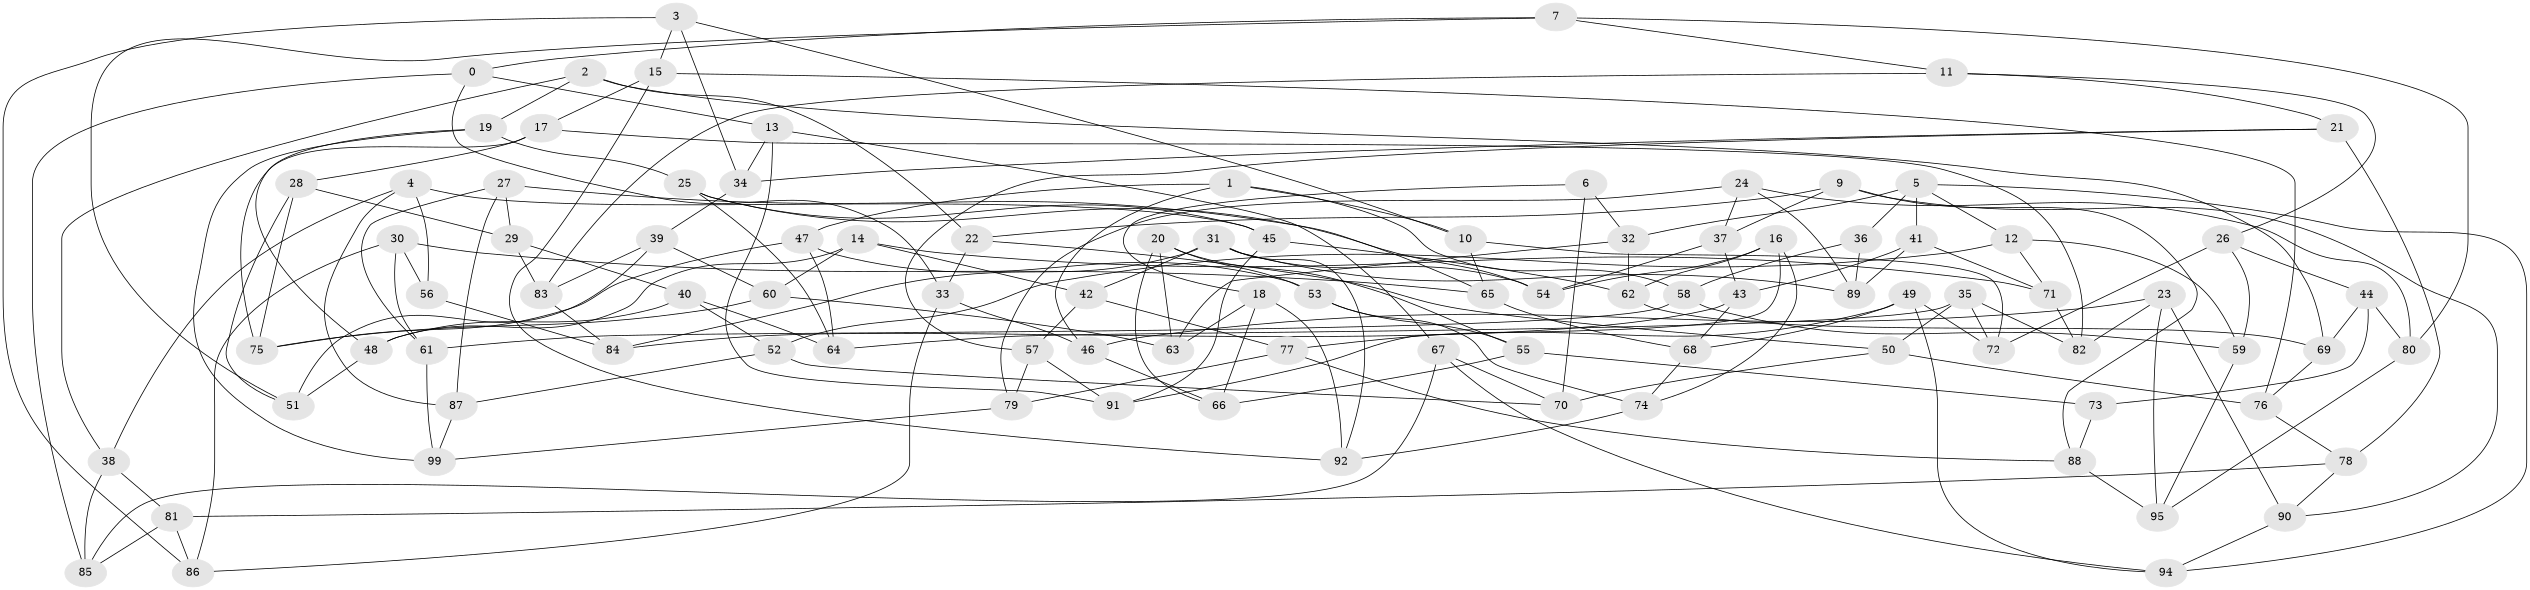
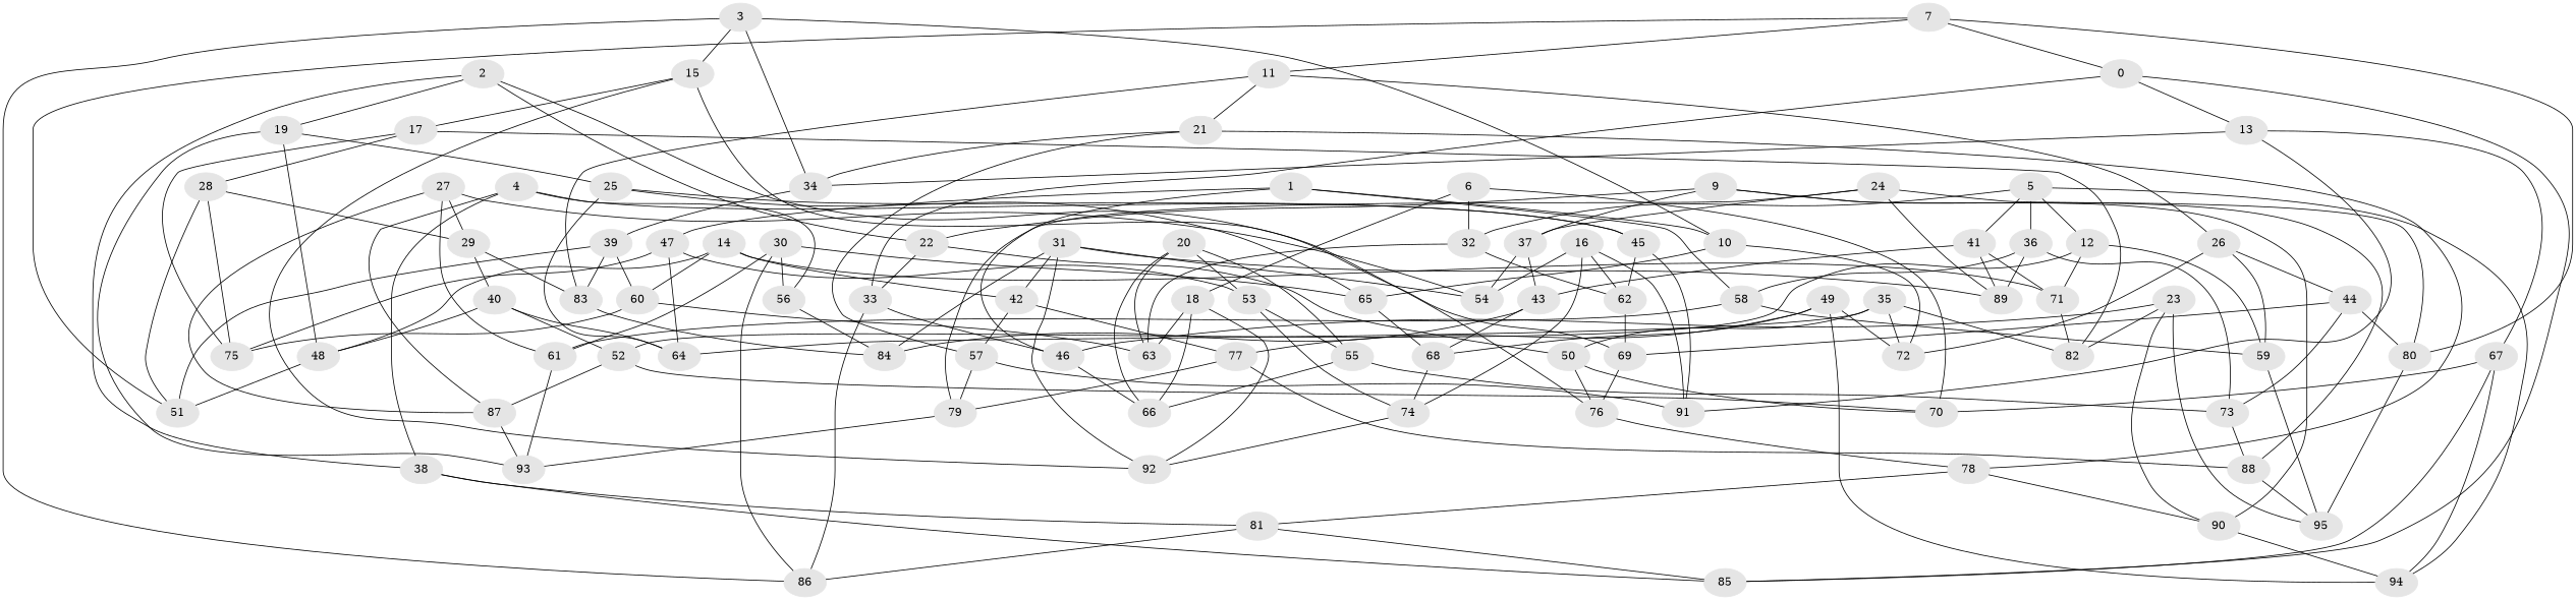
  graph {
    node [color=gray90 style=filled]
    1
    10
    46
    47
    58
    65
    72
    66
    75
    53
    64
    59
    61
    2
    19
    22
    38
    69
    48
    25
-   93 [label=99]
+   93
    33
    50
    85
    81
    76
    3
    15
    34
    86
    17
    92
    39
    4
    45
    56
    87
    91
    62
    84
    5
    12
    32
    36
    94
    41
    52
    71
    63
    89
    73
    6
    18
    70
    43
    n56 [label=0]
    7
    11
    51
    80
    13
    21
    26
    83
    95
    67
    9
    37
    88
    90
    54
    68
    57
    78
    44
    82
    14
    42
    60
    77
    28
    16
    74
    29
    20
    55
    79
    23
    24
    27
    40
    30
    31
    35
    49
    1 -- 10
    1 -- 46
    1 -- 47
    1 -- 58
    10 -- 65
    10 -- 72
    46 -- 66
    47 -- 75
    47 -- 53
    47 -- 64
    58 -- 59
    58 -- 61
    65 -- 68
    53 -- 74
    53 -- 55
    59 -- 95
    61 -- 93
    2 -- 19
    2 -- 22
    2 -- 38
    2 -- 69
    19 -- 48
    19 -- 25
    19 -- 93
    22 -- 33
    22 -- 50
    38 -- 85
    38 -- 81
    69 -- 76
    48 -- 51
    25 -- 65
    25 -- 64
    25 -- 45
    33 -- 46
    33 -- 86
    50 -- 76
    50 -- 70
    81 -- 85
    81 -- 86
    76 -- 78
    3 -- 10
    3 -- 15
    3 -- 34
    3 -- 86
    15 -- 76
    15 -- 17
    15 -- 92
    34 -- 39
    17 -- 75
    17 -- 82
    17 -- 28
    39 -- 51
    39 -- 83
    39 -- 60
    4 -- 38
    4 -- 45
    4 -- 56
    4 -- 87
    45 -- 91
    45 -- 62
    56 -- 84
    87 -- 93
    62 -- 69
    5 -- 12
    5 -- 32
    5 -- 36
    5 -- 94
    5 -- 41
    12 -- 59
    12 -- 52
    12 -- 71
    32 -- 62
    32 -- 63
    36 -- 58
    36 -- 89
+   36 -- 73
    41 -- 71
    41 -- 89
    41 -- 43
    52 -- 87
    52 -- 70
    71 -- 82
    73 -- 88
    6 -- 32
    6 -- 18
    6 -- 70
    18 -- 66
    18 -- 92
    18 -- 63
    43 -- 84
    43 -- 68
    n56 -- 33
    n56 -- 85
    n56 -- 13
    7 -- n56
    7 -- 11
    7 -- 51
    7 -- 80
    11 -- 21
    11 -- 26
    11 -- 83
    80 -- 95
    13 -- 34
    13 -- 91
    13 -- 67
    21 -- 34
    21 -- 57
    21 -- 78
    26 -- 72
    26 -- 59
    26 -- 44
    83 -- 84
    67 -- 85
    67 -- 94
    67 -- 70
    9 -- 22
    9 -- 37
    9 -- 88
    9 -- 90
    37 -- 43
    37 -- 54
    88 -- 95
    90 -- 94
    68 -- 74
    57 -- 91
    57 -- 79
    78 -- 81
    78 -- 90
    44 -- 69
    44 -- 73
    44 -- 80
    14 -- 48
    14 -- 71
    14 -- 42
    14 -- 60
    42 -- 57
    42 -- 77
    60 -- 75
    60 -- 63
    77 -- 88
    77 -- 79
    28 -- 75
    28 -- 51
    28 -- 29
    16 -- 91
    16 -- 62
    16 -- 54
    16 -- 74
    74 -- 92
    29 -- 83
    29 -- 40
    20 -- 66
    20 -- 53
    20 -- 63
    20 -- 55
    55 -- 66
    55 -- 73
    79 -- 93
    23 -- 46
    23 -- 95
    23 -- 90
    23 -- 82
    24 -- 89
    24 -- 80
    24 -- 37
    24 -- 79
    27 -- 61
    27 -- 87
    27 -- 54
    27 -- 29
    40 -- 64
    40 -- 48
    40 -- 52
    30 -- 65
    30 -- 61
    30 -- 86
    30 -- 56
    31 -- 92
    31 -- 84
    31 -- 89
    31 -- 54
    31 -- 42
    35 -- 72
    35 -- 64
    35 -- 50
    35 -- 82
    49 -- 72
    49 -- 94
    49 -- 68
    49 -- 77
  }
